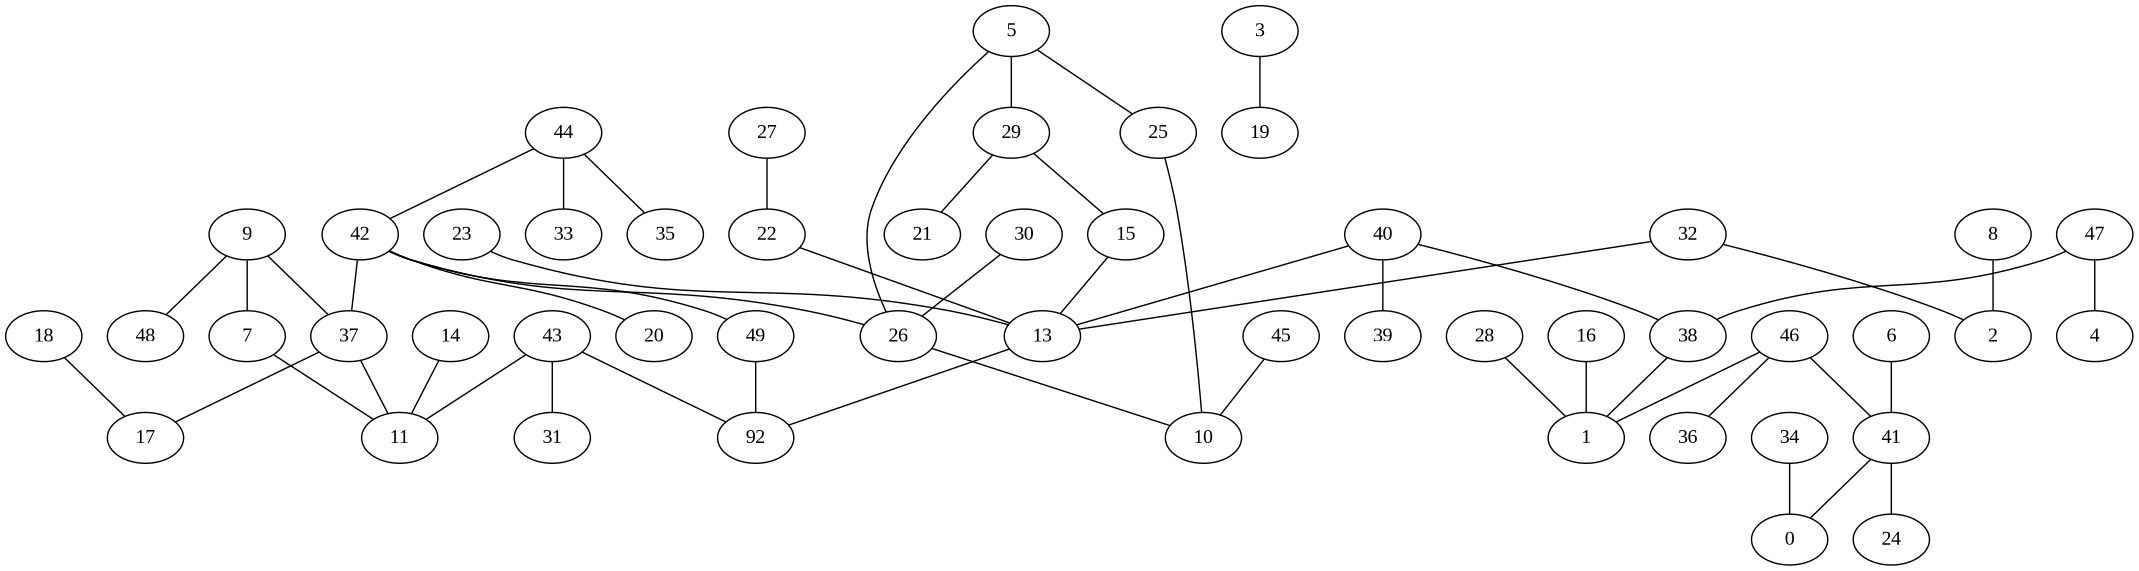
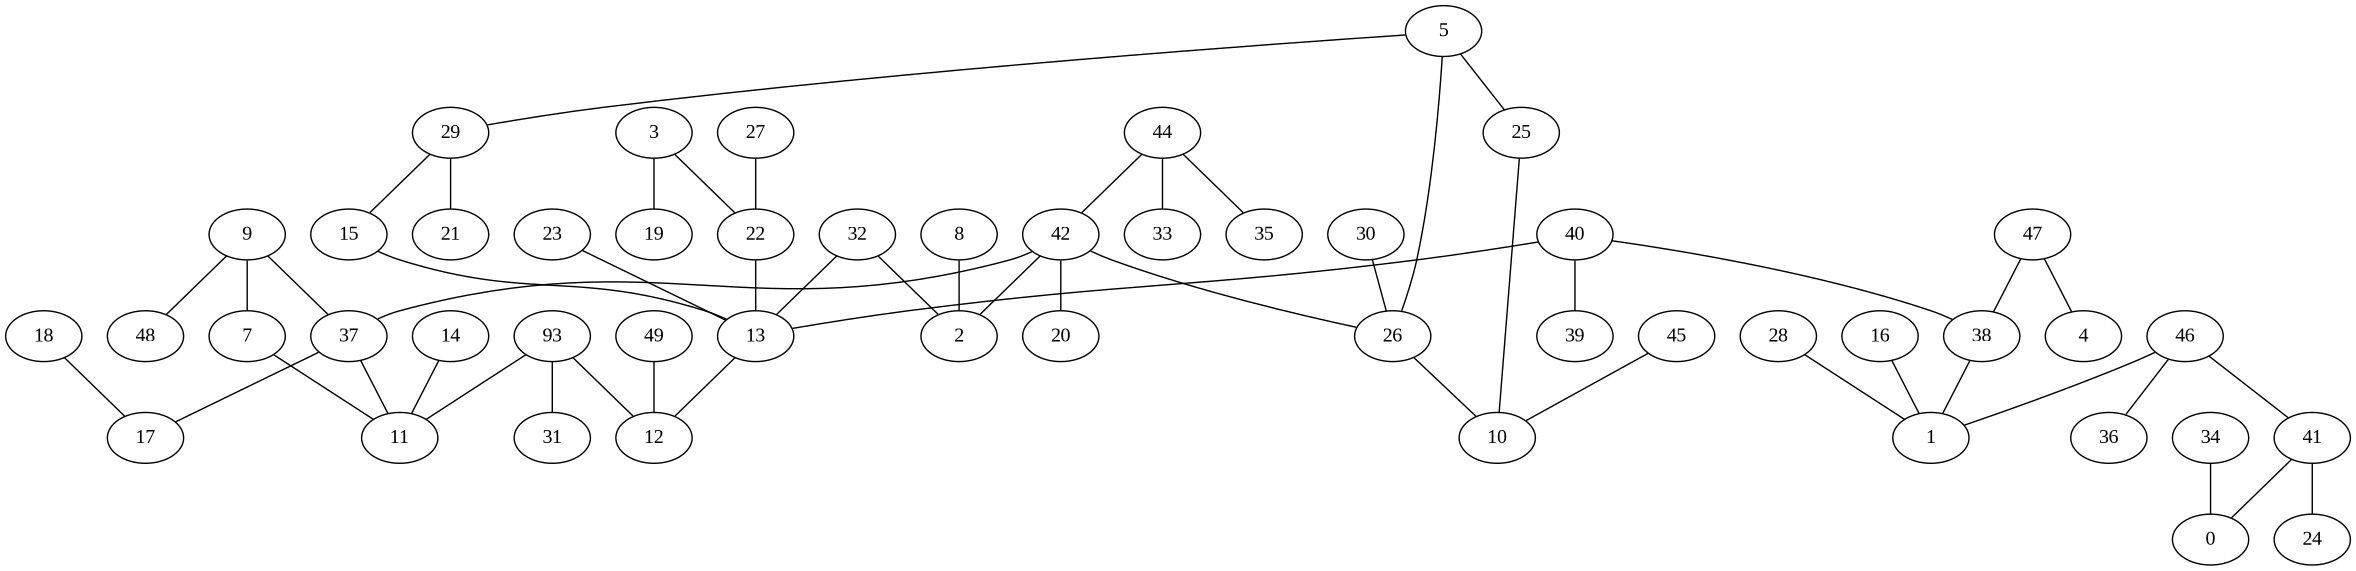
  digraph {
    fontname="Liberation Serif"
    node [fontname="Liberation Serif"]
    edge [color=black dir=none fontname="Liberation Serif"]
    18
    17
    27
    22
    13
    5
    29
    26
    25
    15
    21
    10
    14
    11
    34
    0
-   12 [label=92]
+   12
    9
    7
    48
    37
    49
    42
    20
    2
    40
    39
    38
    1
    32
    46
    36
    41
    24
    28
    8
    23
    44
    35
    33
    45
    30
-   6
    3
    19
    16
    47
    4
-   43
+   43 [label=93]
    31
    subgraph sub_1 {
      18
      17
      27
      22
      13
      5
      29
      26
      25
      15
      21
      10
      14
      11
      34
      0
      12
      9
      7
      48
      37
      49
      42
      20
      2
      40
      39
      38
      1
      32
      46
      36
      41
      24
      28
      8
      23
      44
      35
      33
      45
      30
-     6
      3
      19
      16
      47
      4
      43
      31
    }
    18 -> 17
    27 -> 22
    22 -> 13
    13 -> 12
    5 -> 29
    5 -> 26
    5 -> 25
    29 -> 15
    29 -> 21
    26 -> 10
    25 -> 10
    15 -> 13
    14 -> 11
    34 -> 0
    9 -> 7
    9 -> 48
    9 -> 37
    7 -> 11
    37 -> 17
    37 -> 11
    49 -> 12
    42 -> 26
    42 -> 37
    42 -> 20
-   42 -> 49
+   42 -> 2
    40 -> 13
    40 -> 39
    40 -> 38
    38 -> 1
    32 -> 13
    32 -> 2
    46 -> 1
    46 -> 36
    46 -> 41
    41 -> 0
    41 -> 24
    28 -> 1
    8 -> 2
    23 -> 13
    44 -> 42
    44 -> 35
    44 -> 33
    45 -> 10
    30 -> 26
-   6 -> 41
+   3 -> 22
    3 -> 19
    16 -> 1
    47 -> 38
    47 -> 4
    43 -> 11
    43 -> 12
    43 -> 31
  }
